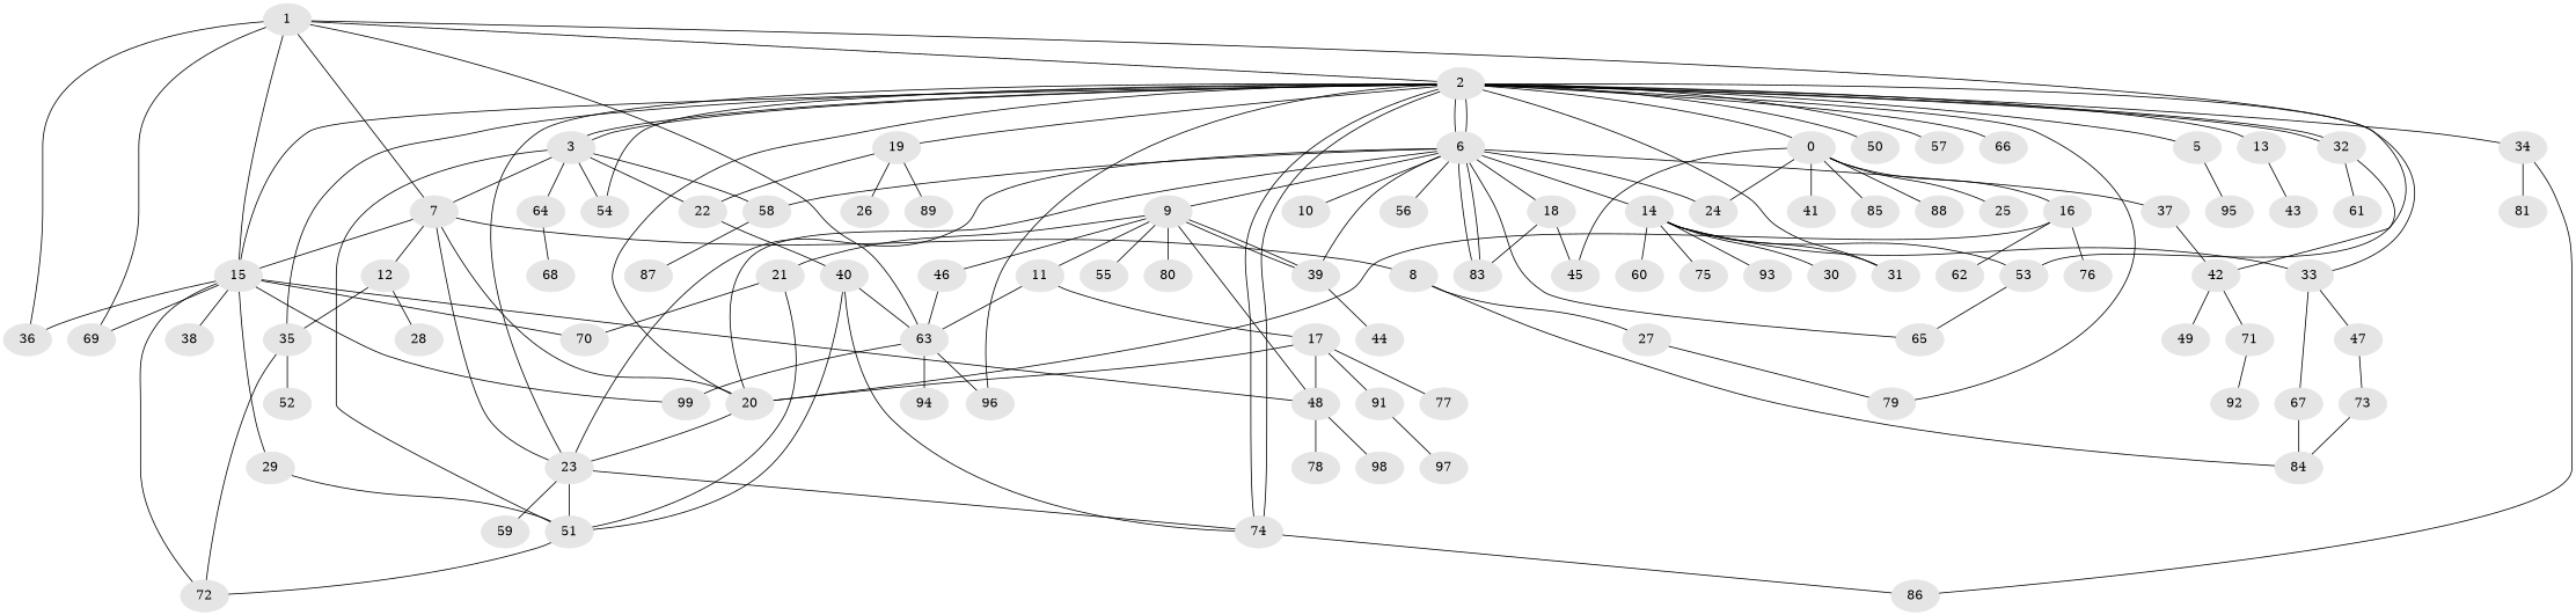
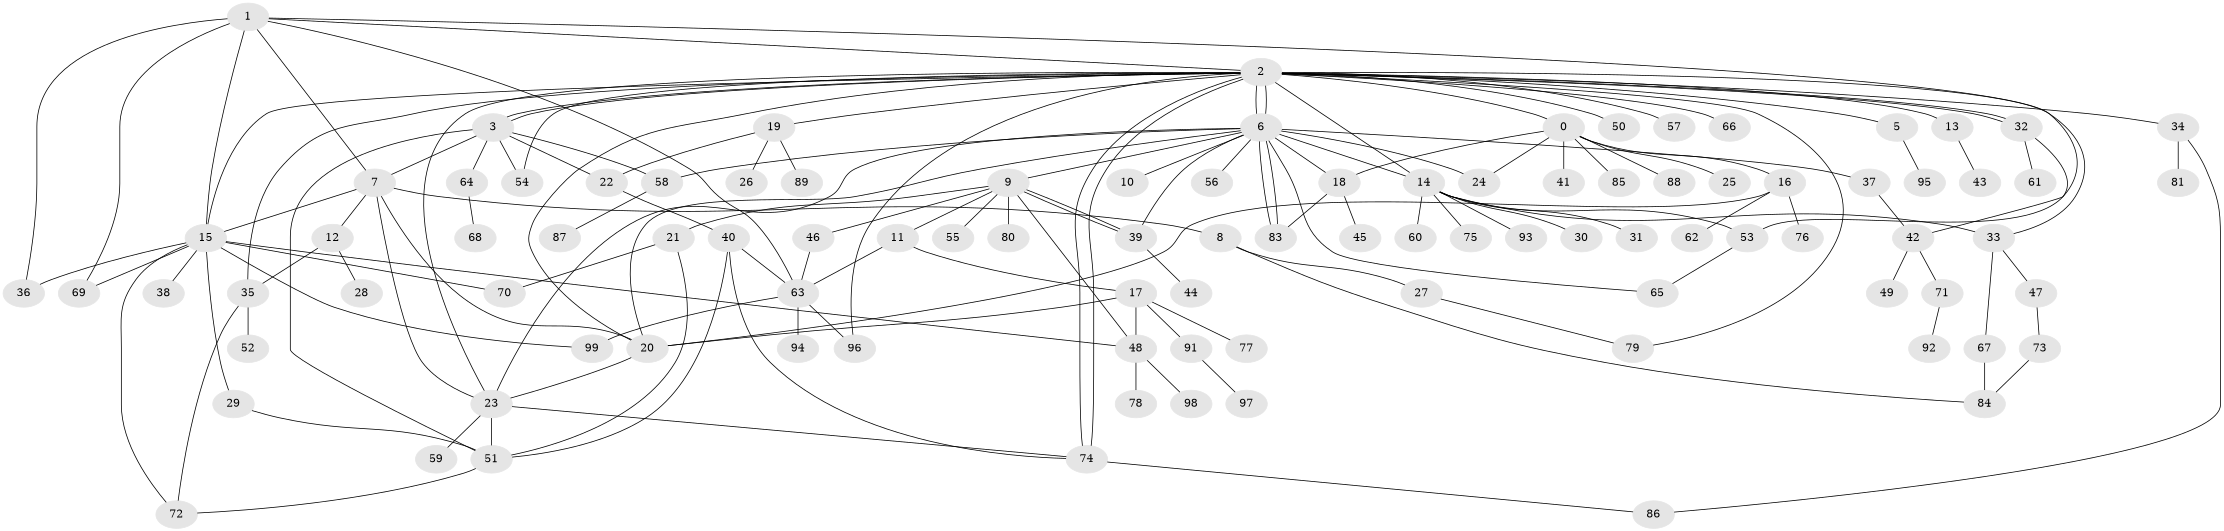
  graph {
    node [color=gray90 style=filled]
    1
    2
    7
    15
    36
    53
    63
    69
    3
    n10 [label=0]
    5
    6
    13
    14
    19
    20
    23
    32
    33
    34
    35
    50
    54
    57
    66
    74
    79
    96
    8
    12
    48
    29
    38
    70
    72
    99
    65
    94
    22
    51
    58
    64
    16
    18
    24
    25
    41
    85
    88
    95
    9
    10
    37
    39
    56
    83
    43
    30
    31
    60
    75
    93
    26
    89
    59
    42
    61
    47
    67
    81
    86
    52
    40
    87
    68
    62
    76
    45
    11
    21
    46
    55
    80
    44
    27
    84
    28
    17
    78
    98
    77
    91
    97
    49
    71
    73
    92
    1 -- 2
    1 -- 7
    1 -- 15
    1 -- 36
    1 -- 53
    1 -- 63
    1 -- 69
    2 -- 15
    2 -- 3
    2 -- 3
    2 -- n10
    2 -- 5
    2 -- 6
    2 -- 6
    2 -- 13
-   2 -- 31
+   2 -- 14
    2 -- 19
    2 -- 20
    2 -- 23
    2 -- 32
    2 -- 32
    2 -- 33
    2 -- 34
    2 -- 35
    2 -- 50
    2 -- 54
    2 -- 57
    2 -- 66
    2 -- 74
    2 -- 74
    2 -- 79
    2 -- 96
    7 -- 15
    7 -- 20
    7 -- 23
    7 -- 8
    7 -- 12
    15 -- 36
    15 -- 69
    15 -- 48
    15 -- 29
    15 -- 38
    15 -- 70
    15 -- 72
    15 -- 99
    53 -- 65
    63 -- 96
    63 -- 99
    63 -- 94
    3 -- 7
    3 -- 54
    3 -- 22
    3 -- 51
    3 -- 58
    3 -- 64
    n10 -- 16
-   n10 -- 45
+   n10 -- 18
    n10 -- 24
    n10 -- 25
    n10 -- 41
    n10 -- 85
    n10 -- 88
    5 -- 95
    6 -- 14
    6 -- 20
    6 -- 23
    6 -- 65
    6 -- 58
    6 -- 18
    6 -- 24
    6 -- 9
    6 -- 10
    6 -- 37
    6 -- 39
    6 -- 56
    6 -- 83
    6 -- 83
    13 -- 43
    14 -- 53
    14 -- 33
    14 -- 30
    14 -- 31
    14 -- 60
    14 -- 75
    14 -- 93
    19 -- 22
    19 -- 26
    19 -- 89
    20 -- 23
    23 -- 74
    23 -- 51
    23 -- 59
    32 -- 42
    32 -- 61
    33 -- 47
    33 -- 67
    34 -- 81
    34 -- 86
    35 -- 72
    35 -- 52
    74 -- 86
    8 -- 27
    8 -- 84
    12 -- 35
    12 -- 28
    48 -- 78
    48 -- 98
    29 -- 51
    22 -- 40
    51 -- 72
    58 -- 87
    64 -- 68
    16 -- 20
    16 -- 62
    16 -- 76
    18 -- 83
    18 -- 45
    9 -- 48
    9 -- 39
    9 -- 39
    9 -- 11
    9 -- 21
    9 -- 46
    9 -- 55
    9 -- 80
    37 -- 42
    39 -- 44
    42 -- 49
    42 -- 71
    47 -- 73
    67 -- 84
    40 -- 63
    40 -- 74
    40 -- 51
    11 -- 63
    11 -- 17
    21 -- 70
    21 -- 51
    46 -- 63
    27 -- 79
    17 -- 20
    17 -- 48
    17 -- 77
    17 -- 91
    91 -- 97
    71 -- 92
    73 -- 84
  }
